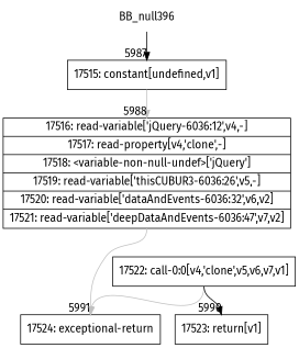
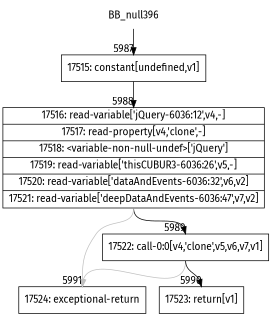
  digraph {
    fontname="Fira Sans"
    rankdir=TD
    node [fontname="Fira Sans" shape=record]
    edge [fontname="Fira Sans" headport=n tailport=s]
    n1 [label=BB_null396 shape=none]
    n2 [label="{17515: constant[undefined,v1]}"]
    n3 [label="{17516: read-variable['jQuery-6036:12',v4,-]|17517: read-property[v4,'clone',-]|17518: \<variable-non-null-undef\>['jQuery']|17519: read-variable['thisCUBUR3-6036:26',v5,-]|17520: read-variable['dataAndEvents-6036:32',v6,v2]|17521: read-variable['deepDataAndEvents-6036:47',v7,v2]}"]
    n4 [label="{17522: call-0:0[v4,'clone',v5,v6,v7,v1]}"]
    n5 [label="{17524: exceptional-return}"]
    n6 [label="{17523: return[v1]}"]
    n1 -> n2 [headlabel="    5987"]
-   n2 -> n3 [headlabel="      5988" color=gray]
+   n2 -> n3 [headlabel="      5988"]
+   n3 -> n4 [headlabel="      5989"]
    n3 -> n5 [color=gray headlabel="      5991"]
    n4 -> n5 [color=gray]
    n4 -> n6 [headlabel="      5990"]
  }
